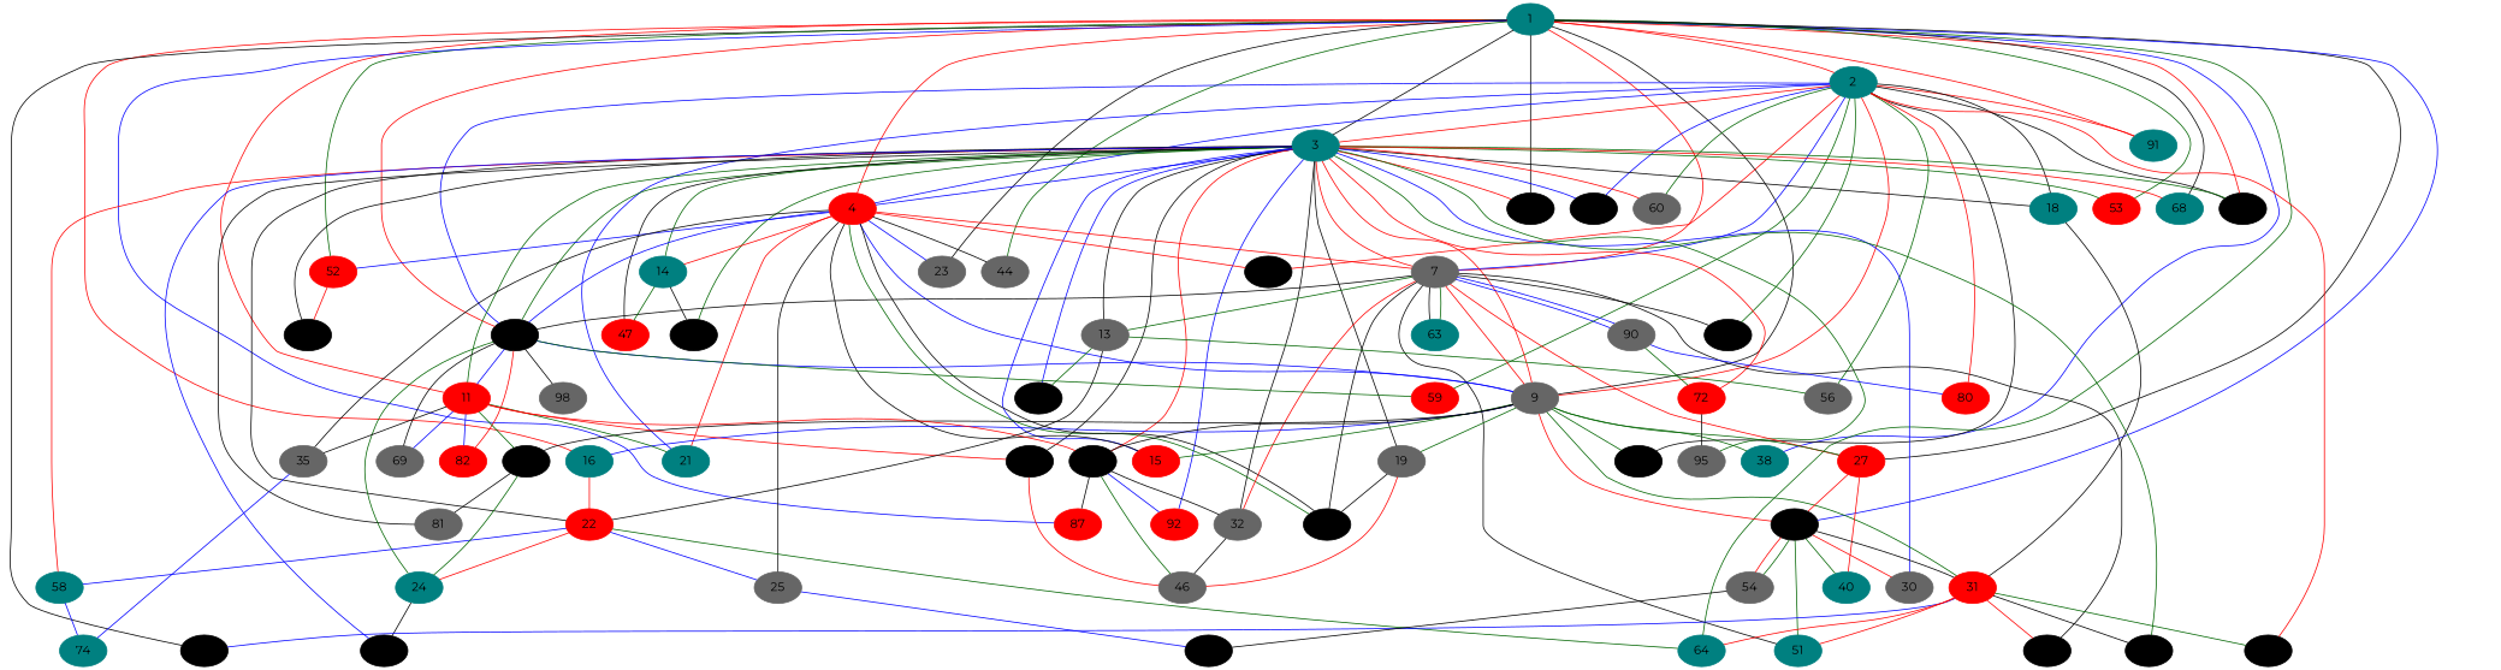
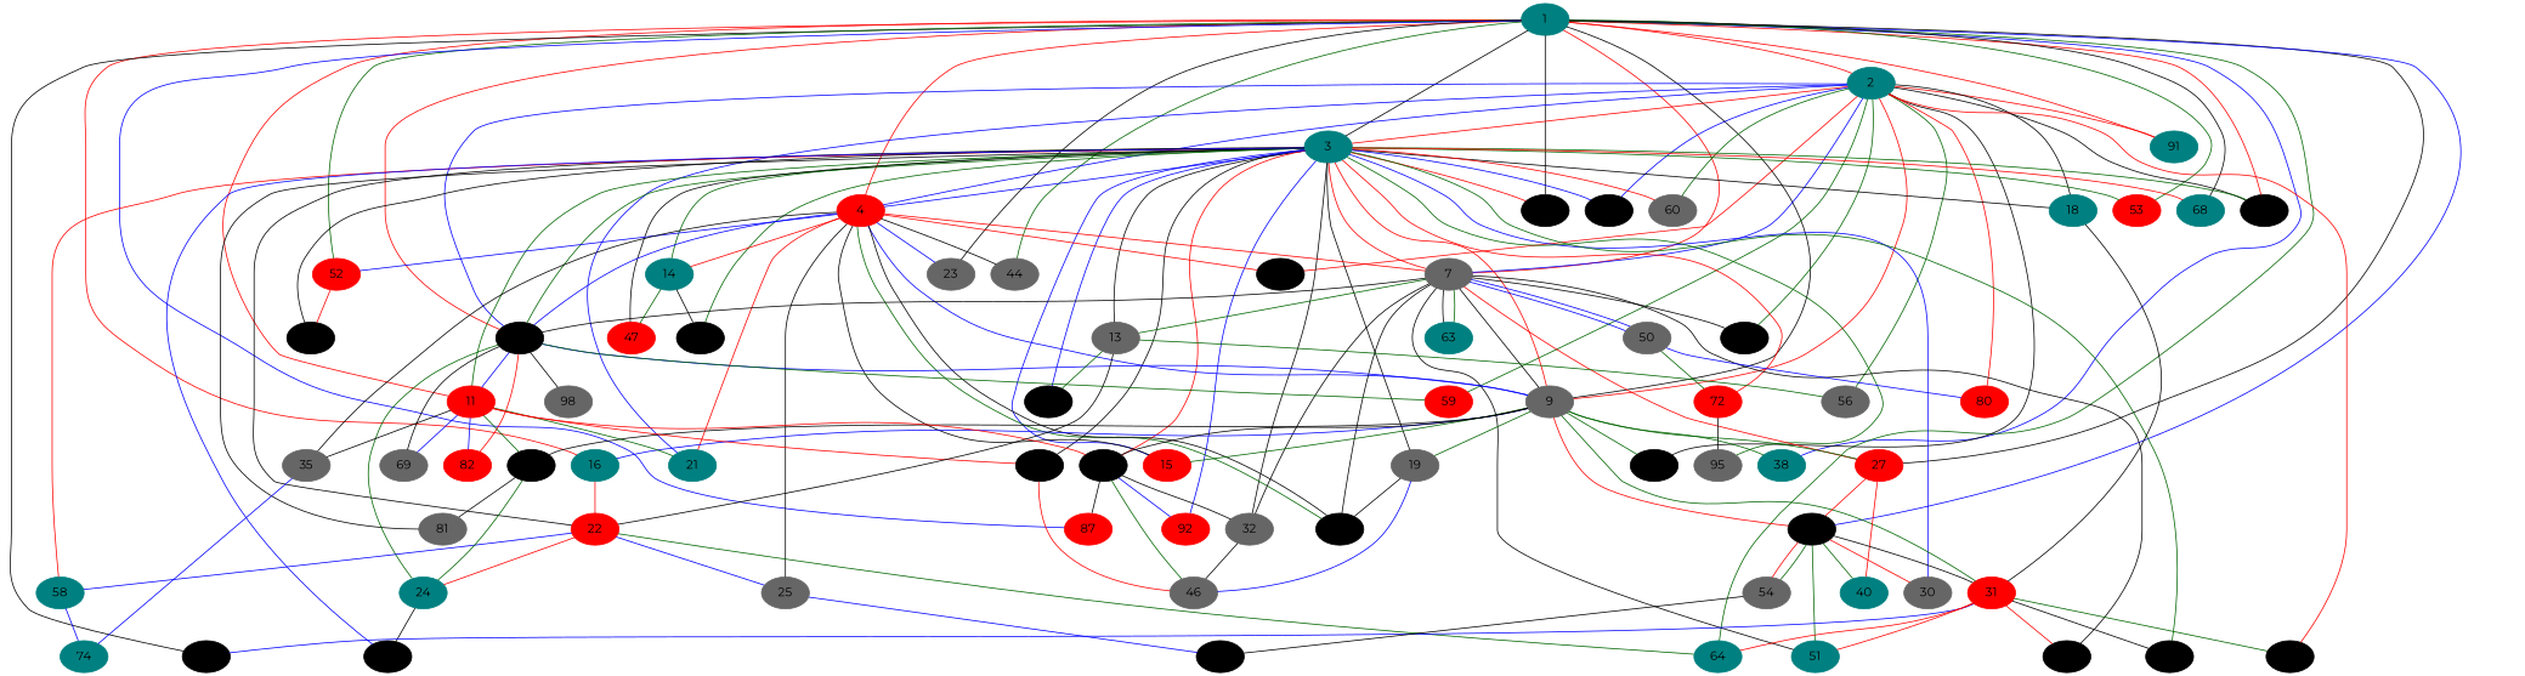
  graph {
    fontname=Montserrat
    node [color=black fontname=Montserrat style=filled]
    edge [color=black fontname=Montserrat]
    1 [color=teal super="+6"]
    2 [color=teal super="+26"]
    3 [color=teal super="+5"]
    4 [color=red super="+76"]
    7 [color=gray40 super="+10"]
    8 [super="+41"]
    9 [color=gray40 super="+30"]
    11 [color=red super="+61"]
    16 [color=teal super="+28"]
    23 [color=gray40]
    27 [color=red super="+37"]
    29 [super="+67"]
    38 [color=teal]
    39
    44 [color=gray40]
    48
    49 [super="+79"]
    52 [color=red]
    53 [color=red]
    64 [color=teal super="+77"]
    68 [color=teal]
    87 [color=red]
    91 [color=teal]
    18 [color=teal]
    21 [color=teal super="+96"]
    43
    56 [color=gray40 super="+78"]
    57
    59 [color=red]
    60 [color=gray40]
    71
    73
    80 [color=red]
    84
    12 [super="+86"]
    13 [color=gray40]
    14 [color=teal super="+66"]
    15 [color=red super="+93"]
    17 [super="+45"]
    19 [color=gray40 super="+88"]
    22 [color=red super="+85"]
    32 [color=gray40]
    n43 [color=gray40 label=30]
    47 [color=red]
    58 [color=teal]
    62
    70
    72 [color=red]
    81 [color=gray40]
    83
    92 [color=red]
    94
    95 [color=gray40]
    97
    25 [color=gray40]
    33 [super="+89"]
    35 [color=gray40]
-   50 [color=gray40 super="+65" label=90]
+   50 [color=gray40 super="+65"]
    51 [color=teal super="+75"]
    63 [color=teal]
    99
    24 [color=teal super="+42"]
    69 [color=gray40]
    82 [color=red]
    98 [color=gray40]
    20
    31 [color=red super="+34"]
    40 [color=teal]
    54 [color=gray40]
    46 [color=gray40 super="+90"]
    74 [color=teal]
    55
    1 -- 2 [color=red weight=2]
    1 -- 3 [weight=4]
    1 -- 4 [color=red weight=2]
    1 -- 7 [color=red weight=4]
    1 -- 8 [color=red weight=2]
    1 -- 9 [weight=2]
    1 -- 11 [color=red]
    1 -- 16 [color=red weight=2]
    1 -- 23
    1 -- 27
    1 -- 29 [color=blue]
    1 -- 38 [color=blue]
    1 -- 39
    1 -- 44 [color=darkgreen]
    1 -- 48
    1 -- 49 [color=red]
    1 -- 52 [color=darkgreen]
    1 -- 53 [color=darkgreen]
    1 -- 64 [color=darkgreen]
    1 -- 68
    1 -- 87 [color=blue]
    1 -- 91 [color=red]
    2 -- 3 [color=red weight=2]
    2 -- 4 [color=blue]
    2 -- 7 [color=blue weight=2]
    2 -- 8 [color=blue]
    2 -- 9 [color=red weight=2]
    2 -- 49
    2 -- 91 [color=red]
    2 -- 18
    2 -- 21 [color=blue]
    2 -- 43 [color=blue]
    2 -- 56 [color=darkgreen weight=2]
    2 -- 57
    2 -- 59 [color=darkgreen]
    2 -- 60 [color=darkgreen]
    2 -- 71 [color=red]
    2 -- 73 [color=darkgreen]
    2 -- 80 [color=red]
    2 -- 84 [color=red]
    3 -- 4 [color=blue weight=2]
    3 -- 7 [color=red weight=4]
    3 -- 8 [color=darkgreen weight=2]
    3 -- 9 [color=red weight=2]
    3 -- 11 [color=darkgreen]
    3 -- 48 [color=red]
    3 -- 49 [color=darkgreen]
    3 -- 53 [color=darkgreen]
    3 -- 68 [color=red]
    3 -- 18
    3 -- 43 [color=blue]
    3 -- 60 [color=red]
    3 -- 12
    3 -- 13
    3 -- 14 [color=darkgreen weight=2]
    3 -- 15 [color=blue]
    3 -- 17 [color=red]
    3 -- 19
    3 -- 22
    3 -- 32
    3 -- n43 [color=blue]
    3 -- 47
    3 -- 58 [color=red]
    3 -- 62
    3 -- 70 [color=darkgreen]
    3 -- 72 [color=red]
    3 -- 81
    3 -- 83 [color=darkgreen]
    3 -- 92 [color=blue]
    3 -- 94 [color=blue]
    3 -- 95 [color=darkgreen]
    3 -- 97 [color=blue]
    4 -- 7 [color=red weight=2]
    4 -- 8 [color=blue weight=2]
    4 -- 9 [color=blue]
    4 -- 23 [color=blue]
    4 -- 44
    4 -- 52 [color=blue]
    4 -- 21 [color=red]
    4 -- 84 [color=red]
    4 -- 14 [color=red]
    4 -- 15
    4 -- 25
    4 -- 33 [color=darkgreen]
    4 -- 33
    4 -- 35
    7 -- 8 [weight=3]
-   7 -- 9 [color=red weight=2]
+   7 -- 9 [weight=2]
    7 -- 27 [color=red]
    7 -- 73
    7 -- 13 [color=darkgreen]
-   7 -- 32 [color=red]
+   7 -- 32
    7 -- 33
    7 -- 50 [color=blue weight=2]
    7 -- 50 [color=blue]
    7 -- 51
    7 -- 63
    7 -- 63 [color=darkgreen]
    7 -- 99
    8 -- 9 [color=blue]
    8 -- 11 [color=blue]
    8 -- 59 [color=darkgreen]
    8 -- 24 [color=darkgreen]
    8 -- 69
    8 -- 82 [color=red]
    8 -- 98
    9 -- 16 [color=blue]
    9 -- 27 [color=darkgreen]
    9 -- 29 [color=red]
    9 -- 38 [color=darkgreen]
    9 -- 57 [color=darkgreen]
    9 -- 15 [color=darkgreen]
    9 -- 17
    9 -- 19 [color=darkgreen]
    9 -- 20
    9 -- 31 [color=darkgreen]
    11 -- 21 [color=darkgreen]
    11 -- 12 [color=red]
    11 -- 17 [color=red]
    11 -- 35
    11 -- 69 [color=blue]
    11 -- 82 [color=blue]
    11 -- 20 [color=darkgreen]
    16 -- 22 [color=red]
    27 -- 29 [color=red]
    27 -- 40 [color=red]
    29 -- n43 [color=red]
    29 -- 51 [color=darkgreen]
    29 -- 31
    29 -- 40 [color=darkgreen]
    29 -- 54 [color=red]
    29 -- 54 [color=darkgreen]
    52 -- 62 [color=red]
    18 -- 31
    12 -- 46 [color=red]
    13 -- 56 [color=darkgreen]
    13 -- 22
    13 -- 94 [color=darkgreen]
    14 -- 47 [color=darkgreen]
    14 -- 83
    17 -- 87
    17 -- 32
    17 -- 92 [color=blue]
    17 -- 46 [color=darkgreen]
    19 -- 33
-   19 -- 46 [color=red]
+   19 -- 46 [color=blue]
    22 -- 64 [color=darkgreen]
    22 -- 58 [color=blue]
    22 -- 25 [color=blue]
    22 -- 24 [color=red]
    32 -- 46
    58 -- 74 [color=blue]
    72 -- 95
    25 -- 55 [color=blue]
    35 -- 74 [color=blue]
    50 -- 80 [color=blue]
    50 -- 72 [color=darkgreen]
    24 -- 97
    20 -- 81
    20 -- 24 [color=darkgreen]
    31 -- 39 [color=blue]
    31 -- 64 [color=red]
    31 -- 71 [color=darkgreen]
    31 -- 70
    31 -- 51 [color=red]
    31 -- 99 [color=red]
    54 -- 55
  }
